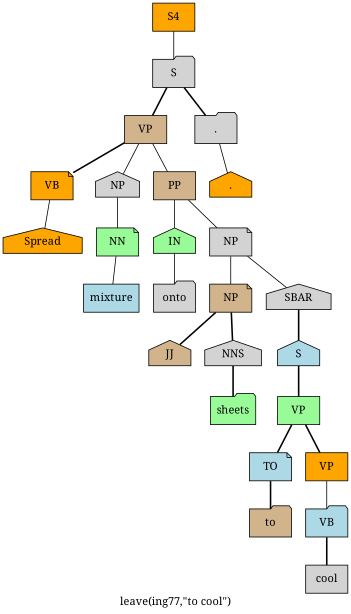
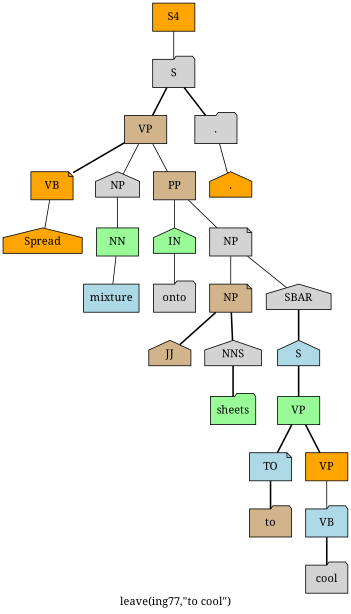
  graph {
    fontname="Noto Serif"
    label="leave(ing77,\"to cool\")"
    node [fillcolor=lightgrey fontname="Noto Serif" shape=house style=filled]
    edge [fontname="Noto Serif" style=solid]
    n1 [fillcolor=orange label=S4 shape=box]
    n2 [label=S shape=folder]
    n3 [fillcolor=tan label=VP shape=box]
    n4 [label="." shape=folder]
    n5 [fillcolor=orange label=VB shape=note]
    n6 [label=NP]
    n7 [fillcolor=tan label=PP shape=box]
    n8 [fillcolor=orange label="."]
    n9 [fillcolor=orange label=Spread]
-   n10 [fillcolor=palegreen label=NN shape=note]
+   n10 [fillcolor=palegreen label=NN shape=box]
    n11 [fillcolor=palegreen label=IN]
    n12 [label=NP shape=note]
    n13 [fillcolor=lightblue label=mixture shape=box]
    n14 [label=onto shape=folder]
    n15 [fillcolor=tan label=NP shape=note]
    n16 [label=SBAR]
    n17 [fillcolor=tan label=JJ]
    n18 [label=NNS]
    n19 [fillcolor=lightblue label=S]
    n20 [fillcolor=palegreen label=sheets shape=folder]
    n21 [fillcolor=palegreen label=VP shape=box]
    n22 [fillcolor=lightblue label=TO shape=note]
    n23 [fillcolor=orange label=VP shape=box]
    n24 [fillcolor=tan label=to shape=folder]
    n25 [fillcolor=lightblue label=VB shape=folder]
-   n26 [label=cool shape=box]
+   n26 [label=cool shape=folder]
    n1 -- n2
    n2 -- n3 [style=bold]
    n2 -- n4 [style=bold]
    n3 -- n5 [style=bold]
    n3 -- n6
    n3 -- n7
    n4 -- n8
    n5 -- n9
    n6 -- n10
    n7 -- n11
    n7 -- n12
    n10 -- n13
    n11 -- n14
    n12 -- n15
    n12 -- n16
    n15 -- n17 [style=bold]
    n15 -- n18 [style=bold]
    n16 -- n19 [style=bold]
    n18 -- n20 [style=bold]
    n19 -- n21 [style=bold]
    n21 -- n22 [style=bold]
    n21 -- n23 [style=bold]
    n22 -- n24 [style=bold]
    n23 -- n25
    n25 -- n26 [style=bold]
  }
